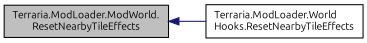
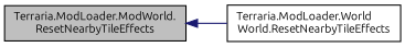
  digraph {
    rankdir=LR
    fontname=Ubuntu
    node [color=black fontname=Ubuntu fontsize=10 shape=record style=filled]
    n1 [fillcolor=grey75 fontcolor=black height=0.2 label="Terraria.ModLoader.ModWorld.\lResetNearbyTileEffects" width=0.4]
-   n2 [fillcolor=white height=0.2 label="Terraria.ModLoader.World\lHooks.ResetNearbyTileEffects" width=0.4]
+   n2 [fillcolor=white height=0.2 label="Terraria.ModLoader.World\lWorld.ResetNearbyTileEffects" width=0.4]
    n1 -> n2 [color=midnightblue dir=back fontname=Ubuntu fontsize=10 labelfontname=Helvetica labelfontsize=10 style=solid]
  }
